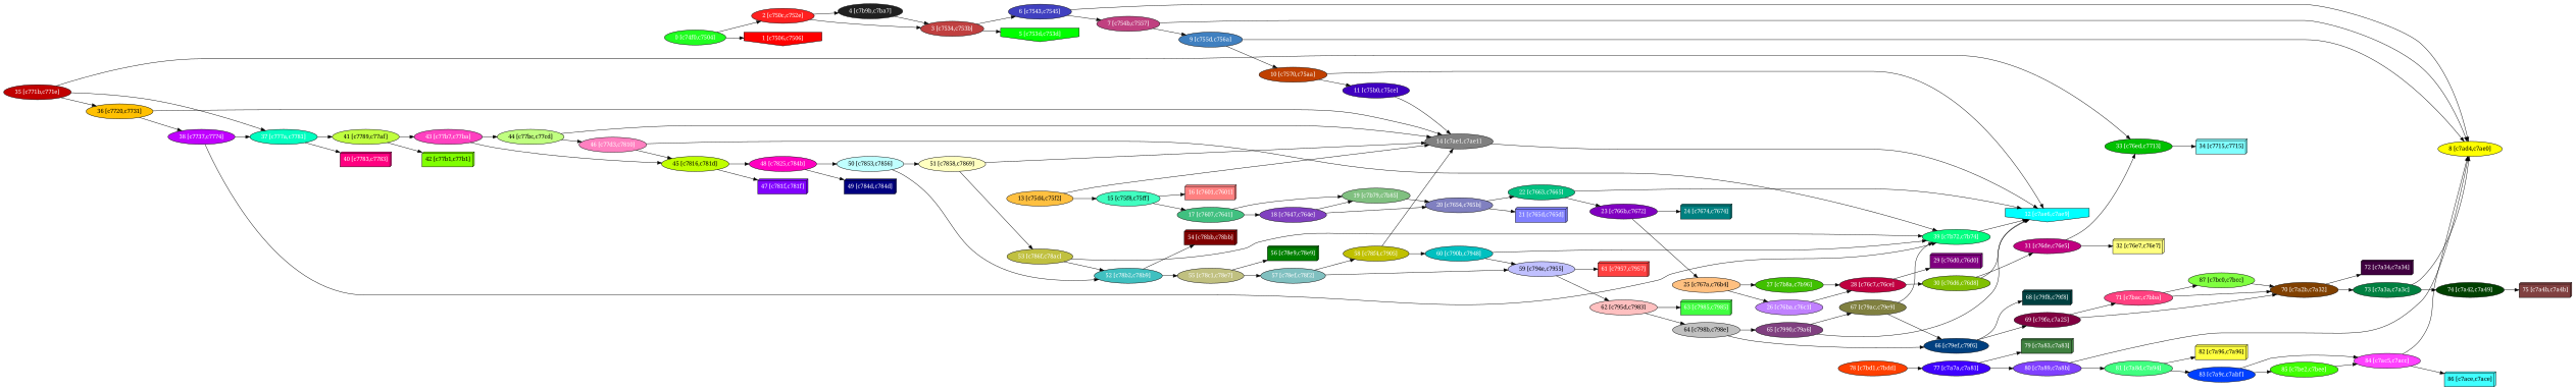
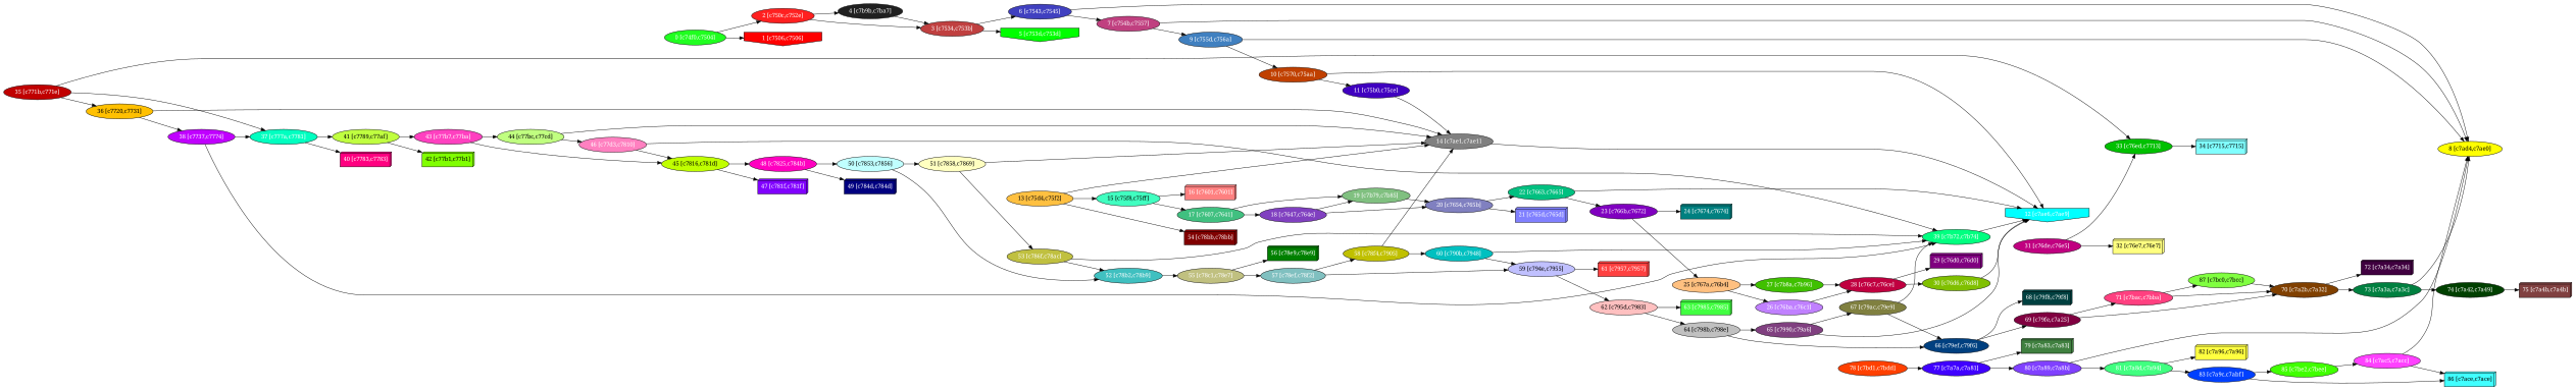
  digraph {
    fontname="Noto Serif"
    rankdir=LR
    node [fontcolor="#ffffff" fontname="Noto Serif" shape=oval style=filled]
    edge [fontname="Noto Serif"]
    n1 [fillcolor="#20FF20" label="0 [c74f0,c7504]"]
    n2 [fillcolor="#FF0000" label="1 [c7506,c7506]" shape=invhouse]
    n3 [fillcolor="#FF2020" label="2 [c750c,c752e]"]
    n4 [fillcolor="#C04040" label="3 [c7534,c753b]"]
    n5 [fillcolor="#202020" label="4 [c7b9b,c7ba7]"]
    n6 [fillcolor="#00FF00" label="5 [c753d,c753d]" shape=invhouse]
    n7 [fillcolor="#4040C0" label="6 [c7543,c7545]"]
    n8 [fillcolor="#C04080" label="7 [c754b,c7557]"]
    n9 [fillcolor="#FFFF00" fontcolor="#000000" label="8 [c7ad4,c7ae0]"]
    n10 [fillcolor="#4080C0" label="9 [c755d,c756a]"]
    n11 [fillcolor="#C04000" label="10 [c7570,c75aa]"]
    n12 [fillcolor="#4000C0" label="11 [c75b0,c75ce]"]
    n13 [fillcolor="#00FFFF" label="12 [c7ae6,c7ae9]" shape=invhouse]
    n14 [fillcolor="#808080" label="14 [c7ae1,c7ae1]"]
    n15 [fillcolor="#FFC040" fontcolor="#000000" label="13 [c75d4,c75f2]"]
    n16 [fillcolor="#40FFC0" fontcolor="#000000" label="15 [c75f8,c75ff]"]
    n17 [fillcolor="#FF8080" label="16 [c7601,c7601]" shape=box3d]
    n18 [fillcolor="#40C080" label="17 [c7607,c7641]"]
    n19 [fillcolor="#8040C0" label="18 [c7647,c764e]"]
    n20 [fillcolor="#80C080" label="19 [c7b79,c7b85]"]
    n21 [fillcolor="#8080C0" label="20 [c7654,c765b]"]
    n22 [fillcolor="#8080FF" label="21 [c765d,c765d]" shape=box3d]
    n23 [fillcolor="#00C080" label="22 [c7663,c7665]"]
    n24 [fillcolor="#8000C0" label="23 [c766b,c7672]"]
    n25 [fillcolor="#008080" label="24 [c7674,c7674]" shape=box3d]
    n26 [fillcolor="#FFC080" fontcolor="#000000" label="25 [c767a,c76b4]"]
    n27 [fillcolor="#C080FF" label="26 [c76ba,c76c1]"]
    n28 [fillcolor="#40C000" label="27 [c7b8a,c7b96]"]
    n29 [fillcolor="#C00040" label="28 [c76c7,c76ce]"]
    n30 [fillcolor="#800080" label="29 [c76d0,c76d0]" shape=box3d]
    n31 [fillcolor="#80C000" label="30 [c76d6,c76d8]"]
    n32 [fillcolor="#C00080" label="31 [c76de,c76e5]"]
    n33 [fillcolor="#FFFF80" fontcolor="#000000" label="32 [c76e7,c76e7]" shape=box3d]
    n34 [fillcolor="#00C000" label="33 [c76ed,c7713]"]
    n35 [fillcolor="#80FFFF" fontcolor="#000000" label="34 [c7715,c7715]" shape=box3d]
    n36 [fillcolor="#C00000" label="35 [c771b,c771e]"]
    n37 [fillcolor="#FFC000" fontcolor="#000000" label="36 [c7720,c7731]"]
    n38 [fillcolor="#00FFC0" label="37 [c777a,c7781]"]
    n39 [fillcolor="#C000FF" label="38 [c7737,c7774]"]
    n40 [fillcolor="#FF0080" label="40 [c7783,c7783]" shape=box3d]
    n41 [fillcolor="#C0FF40" fontcolor="#000000" label="41 [c7789,c77af]"]
    n42 [fillcolor="#00FF80" label="39 [c7b72,c7b74]"]
    n43 [fillcolor="#80FF00" fontcolor="#000000" label="42 [c77b1,c77b1]" shape=box3d]
    n44 [fillcolor="#FF40C0" label="43 [c77b7,c77ba]"]
    n45 [fillcolor="#C0FF80" fontcolor="#000000" label="44 [c77bc,c77cd]"]
    n46 [fillcolor="#C0FF00" fontcolor="#000000" label="45 [c7816,c781d]"]
    n47 [fillcolor="#FF80C0" label="46 [c77d3,c7810]"]
    n48 [fillcolor="#8000FF" label="47 [c781f,c781f]" shape=box3d]
    n49 [fillcolor="#FF00C0" label="48 [c7825,c784b]"]
    n50 [fillcolor="#000080" label="49 [c784d,c784d]" shape=box3d]
    n51 [fillcolor="#C0FFFF" fontcolor="#000000" label="50 [c7853,c7856]"]
    n52 [fillcolor="#FFFFC0" fontcolor="#000000" label="51 [c7858,c7869]"]
    n53 [fillcolor="#40C0C0" label="52 [c78b2,c78b9]"]
    n54 [fillcolor="#C0C040" label="53 [c786f,c78ac]"]
    n55 [fillcolor="#800000" label="54 [c78bb,c78bb]" shape=box3d]
    n56 [fillcolor="#C0C080" label="55 [c78c1,c78e7]"]
    n57 [fillcolor="#008000" label="56 [c78e9,c78e9]" shape=box3d]
    n58 [fillcolor="#80C0C0" label="57 [c78ef,c78f2]"]
    n59 [fillcolor="#C0C000" label="58 [c78f4,c7905]"]
    n60 [fillcolor="#C0C0FF" fontcolor="#000000" label="59 [c794e,c7955]"]
    n61 [fillcolor="#00C0C0" label="60 [c790b,c7948]"]
    n62 [fillcolor="#FF4040" label="61 [c7957,c7957]" shape=box3d]
    n63 [fillcolor="#FFC0C0" fontcolor="#000000" label="62 [c795d,c7983]"]
    n64 [fillcolor="#40FF40" label="63 [c7985,c7985]" shape=box3d]
    n65 [fillcolor="#C0C0C0" fontcolor="#000000" label="64 [c798b,c798e]"]
    n66 [fillcolor="#804080" label="65 [c7990,c79a6]"]
    n67 [fillcolor="#004080" label="66 [c79ef,c79f6]"]
    n68 [fillcolor="#808040" label="67 [c79ac,c79e9]"]
    n69 [fillcolor="#004040" label="68 [c79f8,c79f8]" shape=box3d]
    n70 [fillcolor="#800040" label="69 [c79fe,c7a25]"]
    n71 [fillcolor="#804000" label="70 [c7a2b,c7a32]"]
    n72 [fillcolor="#FF4080" label="71 [c7bac,c7bba]"]
    n73 [fillcolor="#400040" label="72 [c7a34,c7a34]" shape=box3d]
    n74 [fillcolor="#008040" label="73 [c7a3a,c7a3c]"]
    n75 [fillcolor="#80FF40" fontcolor="#000000" label="87 [c7bc0,c7bcc]"]
    n76 [fillcolor="#004000" label="74 [c7a42,c7a49]"]
    n77 [fillcolor="#804040" label="75 [c7a4b,c7a4b]" shape=box3d]
    n78 [fillcolor="#4000FF" label="77 [c7a7a,c7a81]"]
    n79 [fillcolor="#408040" label="79 [c7a83,c7a83]" shape=box3d]
    n80 [fillcolor="#8040FF" label="80 [c7a89,c7a8b]"]
    n81 [fillcolor="#FF4000" label="78 [c7bd1,c7bdd]"]
    n82 [fillcolor="#40FF80" label="81 [c7a8d,c7a94]"]
    n83 [fillcolor="#FFFF40" fontcolor="#000000" label="82 [c7a96,c7a96]" shape=box3d]
    n84 [fillcolor="#0040FF" label="83 [c7a9c,c7abf]"]
    n85 [fillcolor="#FF40FF" label="84 [c7ac5,c7acc]"]
    n86 [fillcolor="#40FF00" label="85 [c7be2,c7bee]"]
    n87 [fillcolor="#40FFFF" fontcolor="#000000" label="86 [c7ace,c7ace]" shape=box3d]
    n1 -> n2
    n1 -> n3
    n3 -> n4
    n3 -> n5
    n4 -> n6
    n4 -> n7
    n5 -> n4
    n7 -> n8
    n7 -> n9
    n8 -> n9
    n8 -> n10
    n10 -> n9
    n10 -> n11
    n11 -> n12
    n11 -> n13
    n12 -> n14
    n14 -> n13
    n15 -> n14
    n15 -> n16
    n16 -> n17
    n16 -> n18
    n18 -> n19
    n18 -> n20
    n19 -> n20
    n19 -> n21
    n20 -> n21
    n21 -> n22
    n21 -> n23
    n23 -> n13
    n23 -> n24
    n24 -> n25
    n24 -> n26
    n26 -> n27
    n26 -> n28
    n27 -> n29
    n28 -> n29
    n29 -> n30
    n29 -> n31
    n31 -> n13
-   n31 -> n32
    n32 -> n33
    n32 -> n34
    n34 -> n35
    n36 -> n34
    n36 -> n37
    n36 -> n38
    n37 -> n14
    n37 -> n39
    n38 -> n40
    n38 -> n41
    n39 -> n38
    n39 -> n42
    n41 -> n43
    n41 -> n44
    n42 -> n13
    n44 -> n45
    n44 -> n46
    n45 -> n14
    n45 -> n47
    n46 -> n48
    n46 -> n49
    n47 -> n42
    n47 -> n46
    n49 -> n50
    n49 -> n51
    n51 -> n52
    n51 -> n53
    n52 -> n14
    n52 -> n54
-   n53 -> n55
+   n15 -> n55
    n53 -> n56
    n54 -> n42
    n54 -> n53
    n56 -> n57
    n56 -> n58
    n58 -> n59
    n58 -> n60
    n59 -> n14
    n59 -> n61
    n60 -> n62
    n60 -> n63
    n61 -> n42
    n61 -> n60
    n63 -> n64
    n63 -> n65
    n65 -> n66
    n65 -> n67
    n66 -> n13
    n66 -> n68
    n67 -> n69
    n67 -> n70
    n68 -> n42
    n68 -> n67
    n70 -> n71
    n70 -> n72
    n71 -> n73
    n71 -> n74
    n72 -> n71
    n72 -> n75
    n74 -> n9
    n74 -> n76
    n75 -> n71
    n76 -> n77
    n78 -> n79
    n78 -> n80
    n80 -> n9
    n80 -> n82
    n81 -> n78
    n82 -> n83
    n82 -> n84
-   n84 -> n85
+   n84 -> n87
    n84 -> n86
    n85 -> n9
    n85 -> n87
    n86 -> n85
  }
